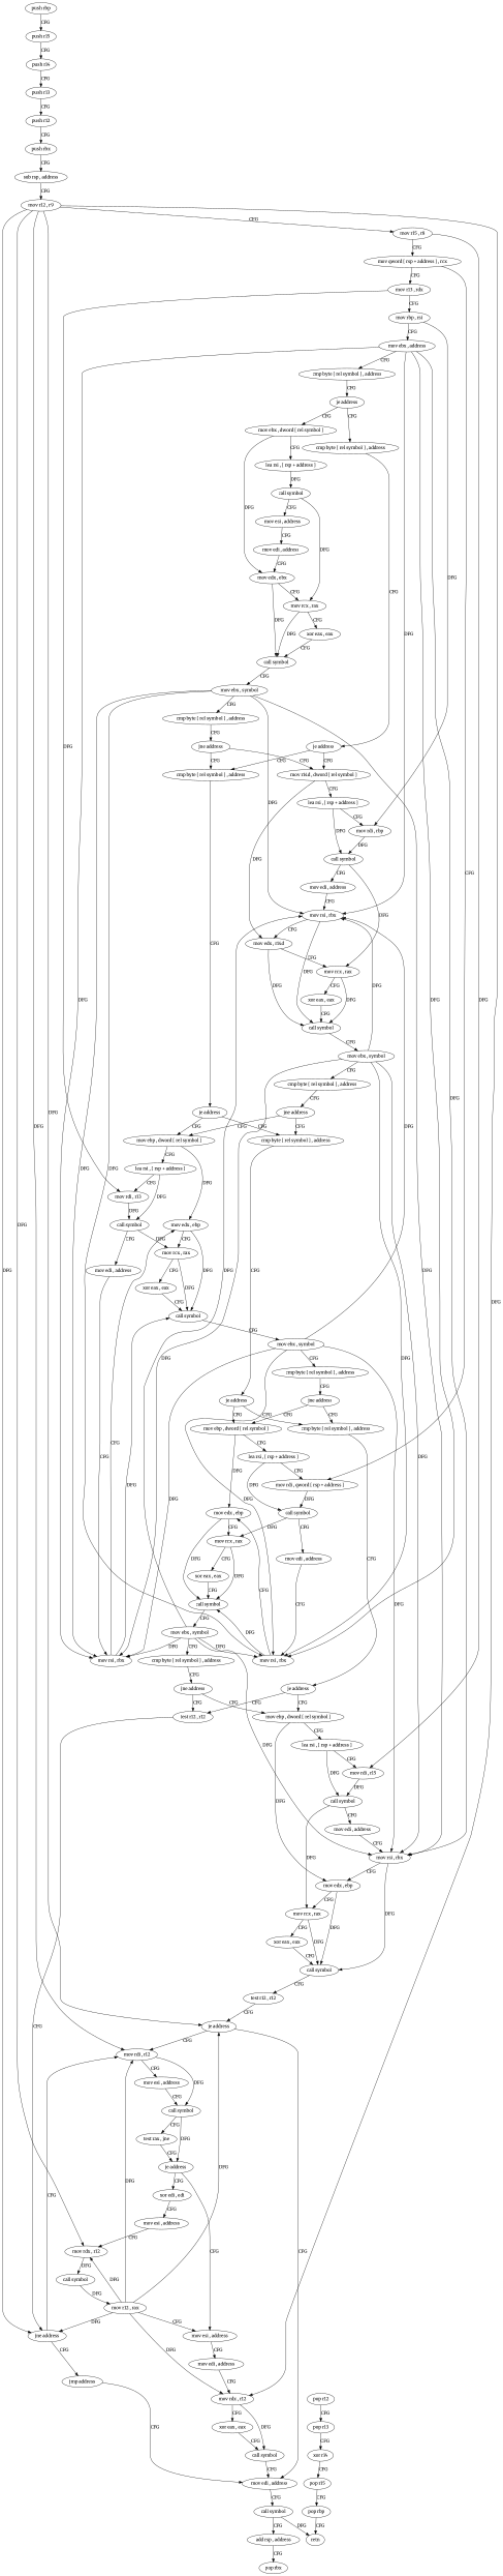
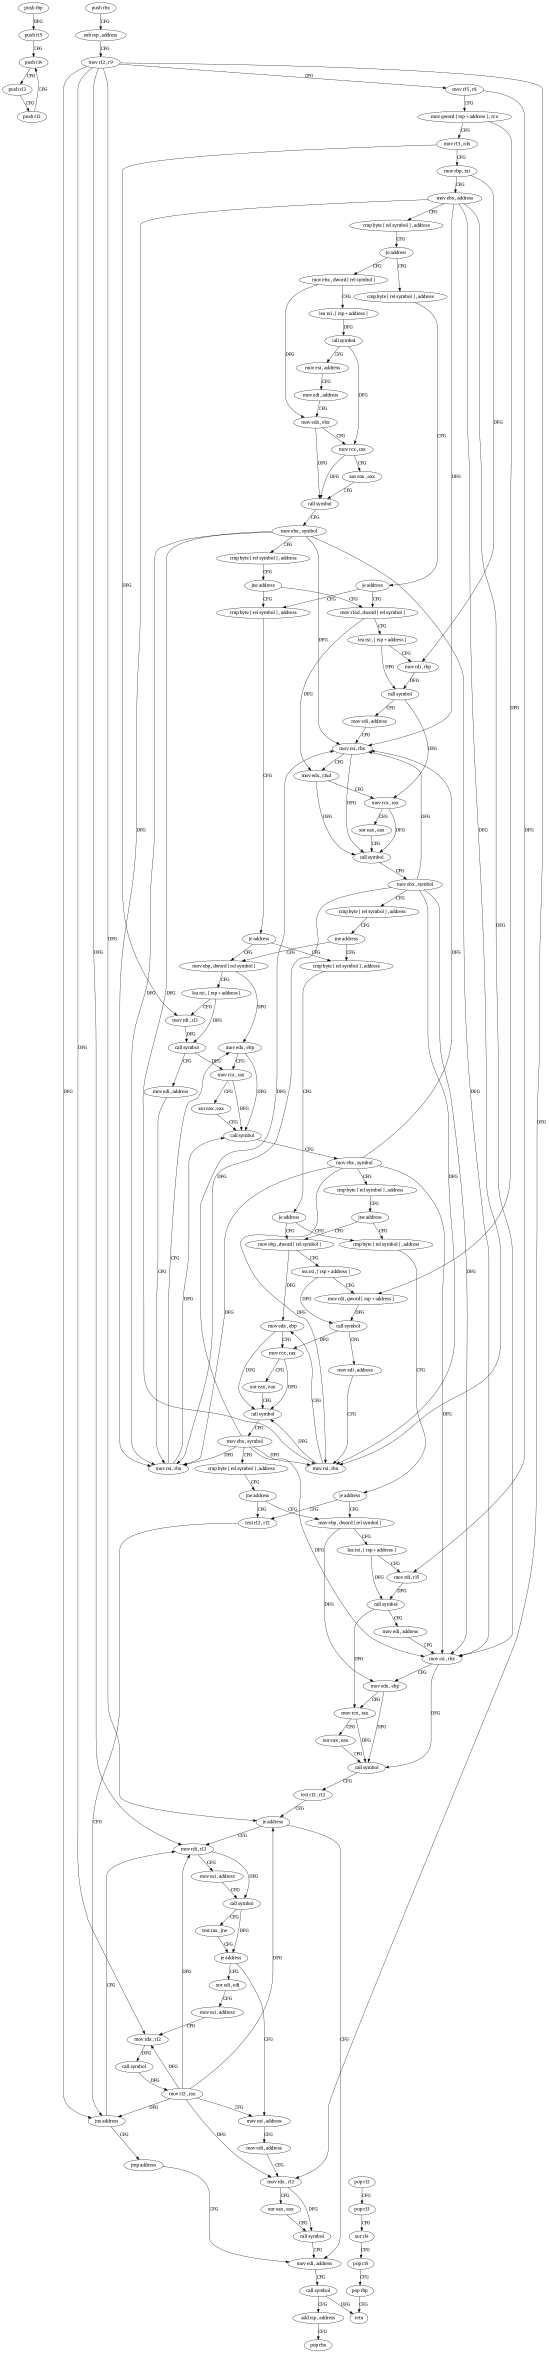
  digraph {
    fontname=Merriweather
    node [fontname=Merriweather]
    edge [fontname=Merriweather]
    n1 [label="push rbp"]
    n2 [label="push r15"]
    n3 [label="push r14"]
    n4 [label="push r13"]
    n5 [label="push r12"]
    n6 [label="push rbx"]
    n7 [label="sub rsp , address"]
    n8 [label="mov r12 , r9"]
    n9 [label="mov r15 , r8"]
    n10 [label="je address"]
    n11 [label="mov rdi , r12"]
    n12 [label="jne address"]
    n13 [label="mov rdx , r12"]
    n14 [label="mov rdx , r12"]
    n15 [label="mov qword [ rsp + address ] , rcx"]
    n16 [label="mov rdi , r15"]
    n17 [label="mov edi , address"]
    n18 [label="mov esi , address"]
    n19 [label="call symbol"]
    n20 [label="jmp address"]
    n21 [label="xor eax , eax"]
    n22 [label="call symbol"]
    n23 [label="call symbol"]
    n24 [label="mov r13 , rdx"]
    n25 [label="mov rdi , qword [ rsp + address ]"]
    n26 [label="call symbol"]
    n27 [label="mov rbp , rsi"]
    n28 [label="mov rdi , r13"]
    n29 [label="call symbol"]
    n30 [label="mov ebx , address"]
    n31 [label="mov rdi , rbp"]
    n32 [label="call symbol"]
    n33 [label="cmp byte [ rel symbol ] , address"]
    n34 [label="mov rsi , rbx"]
    n35 [label="mov rsi , rbx"]
    n36 [label="mov rsi , rbx"]
    n37 [label="mov rsi , rbx"]
    n38 [label="call symbol"]
    n39 [label="je address"]
    n40 [label="mov edx , r14d"]
    n41 [label="call symbol"]
    n42 [label="mov edx , ebp"]
    n43 [label="call symbol"]
    n44 [label="mov edx , ebp"]
    n45 [label="call symbol"]
    n46 [label="mov edx , ebp"]
    n47 [label="call symbol"]
    n48 [label="mov ebx , dword [ rel symbol ]"]
    n49 [label="cmp byte [ rel symbol ] , address"]
    n50 [label="lea rsi , [ rsp + address ]"]
    n51 [label="mov edx , ebx"]
    n52 [label="je address"]
    n53 [label="call symbol"]
    n54 [label="mov rcx , rax"]
    n55 [label="call symbol"]
    n56 [label="cmp byte [ rel symbol ] , address"]
    n57 [label="mov r14d , dword [ rel symbol ]"]
    n58 [label="mov esi , address"]
    n59 [label="mov edi , address"]
    n60 [label="xor eax , eax"]
    n61 [label="mov ebx , symbol"]
    n62 [label="cmp byte [ rel symbol ] , address"]
    n63 [label="jne address"]
    n64 [label="je address"]
    n65 [label="lea rsi , [ rsp + address ]"]
    n66 [label="mov ebp , dword [ rel symbol ]"]
    n67 [label="cmp byte [ rel symbol ] , address"]
    n68 [label="mov rcx , rax"]
    n69 [label="lea rsi , [ rsp + address ]"]
    n70 [label="je address"]
    n71 [label="mov rcx , rax"]
    n72 [label="cmp byte [ rel symbol ] , address"]
    n73 [label="mov ebp , dword [ rel symbol ]"]
    n74 [label="mov edi , address"]
    n75 [label="xor eax , eax"]
    n76 [label="mov ebx , symbol"]
    n77 [label="cmp byte [ rel symbol ] , address"]
    n78 [label="jne address"]
    n79 [label="mov edi , address"]
    n80 [label="xor eax , eax"]
    n81 [label="mov ebx , symbol"]
    n82 [label="cmp byte [ rel symbol ] , address"]
    n83 [label="jne address"]
    n84 [label="je address"]
    n85 [label="lea rsi , [ rsp + address ]"]
    n86 [label="mov ebp , dword [ rel symbol ]"]
    n87 [label="test r12 , r12"]
    n88 [label="mov rcx , rax"]
    n89 [label="lea rsi , [ rsp + address ]"]
    n90 [label="mov rcx , rax"]
    n91 [label="mov edi , address"]
    n92 [label="xor eax , eax"]
    n93 [label="mov ebx , symbol"]
    n94 [label="cmp byte [ rel symbol ] , address"]
    n95 [label="jne address"]
    n96 [label="mov edi , address"]
    n97 [label="xor eax , eax"]
    n98 [label="test r12 , r12"]
    n99 [label="call symbol"]
    n100 [label="add rsp , address"]
    n101 [label=retn]
    n102 [label="test rax , jne"]
    n103 [label="je address"]
    n104 [label="pop rbx"]
    n105 [label="pop r12"]
    n106 [label="pop r13"]
    n107 [label="xor r14"]
    n108 [label="pop r15"]
    n109 [label="pop rbp"]
    n110 [label="mov esi , address"]
    n111 [label="xor edi , edi"]
    n112 [label="mov edi , address"]
    n113 [label="mov esi , address"]
    n114 [label="mov r12 , rax"]
-   n1 -> n2 [label=CFG]
+   n1 -> n2 [label=DFG]
    n2 -> n3 [label=CFG]
    n3 -> n4 [label=CFG]
    n4 -> n5 [label=CFG]
-   n5 -> n6 [label=CFG]
+   n5 -> n3 [label=CFG]
    n6 -> n7 [label=CFG]
    n7 -> n8 [label=CFG]
    n8 -> n9 [label=CFG]
    n8 -> n10 [label=DFG]
    n8 -> n11 [label=DFG]
    n8 -> n12 [label=DFG]
    n8 -> n13 [label=DFG]
    n8 -> n14 [label=DFG]
    n9 -> n15 [label=CFG]
    n9 -> n16 [label=DFG]
    n10 -> n11 [label=CFG]
    n10 -> n17 [label=CFG]
    n11 -> n18 [label=CFG]
    n11 -> n19 [label=DFG]
    n12 -> n11 [label=CFG]
    n12 -> n20 [label=CFG]
    n13 -> n21 [label=CFG]
    n13 -> n22 [label=DFG]
    n14 -> n23 [label=DFG]
    n15 -> n24 [label=CFG]
-   n15 -> n25 [label=CFG]
+   n15 -> n25 [label=DFG]
    n16 -> n26 [label=DFG]
    n17 -> n99 [label=CFG]
    n18 -> n19 [label=CFG]
    n19 -> n102 [label=CFG]
    n19 -> n103 [label=DFG]
    n20 -> n17 [label=CFG]
    n21 -> n22 [label=CFG]
    n22 -> n17 [label=CFG]
    n23 -> n114 [label=DFG]
    n24 -> n27 [label=CFG]
    n24 -> n28 [label=DFG]
    n25 -> n29 [label=DFG]
    n26 -> n90 [label=DFG]
    n26 -> n96 [label=CFG]
    n27 -> n30 [label=CFG]
    n27 -> n31 [label=DFG]
    n28 -> n32 [label=DFG]
    n29 -> n88 [label=DFG]
    n29 -> n91 [label=CFG]
    n30 -> n33 [label=CFG]
    n30 -> n34 [label=DFG]
    n30 -> n35 [label=DFG]
    n30 -> n36 [label=DFG]
    n30 -> n37 [label=DFG]
    n31 -> n38 [label=DFG]
    n32 -> n71 [label=DFG]
    n32 -> n79 [label=CFG]
    n33 -> n39 [label=CFG]
    n34 -> n40 [label=CFG]
    n34 -> n41 [label=DFG]
    n35 -> n42 [label=CFG]
    n35 -> n43 [label=DFG]
    n36 -> n44 [label=CFG]
    n36 -> n45 [label=DFG]
    n37 -> n46 [label=CFG]
    n37 -> n47 [label=DFG]
    n38 -> n68 [label=DFG]
    n38 -> n74 [label=CFG]
    n39 -> n48 [label=CFG]
    n39 -> n49 [label=CFG]
    n40 -> n41 [label=DFG]
    n40 -> n68 [label=CFG]
    n41 -> n76 [label=CFG]
    n42 -> n43 [label=DFG]
    n42 -> n71 [label=CFG]
    n43 -> n81 [label=CFG]
    n44 -> n45 [label=DFG]
    n44 -> n88 [label=CFG]
    n45 -> n93 [label=CFG]
    n46 -> n47 [label=DFG]
    n46 -> n90 [label=CFG]
    n47 -> n98 [label=CFG]
    n48 -> n50 [label=CFG]
    n48 -> n51 [label=DFG]
    n49 -> n52 [label=CFG]
    n50 -> n53 [label=DFG]
    n51 -> n54 [label=CFG]
    n51 -> n55 [label=DFG]
    n52 -> n56 [label=CFG]
    n52 -> n57 [label=CFG]
    n53 -> n54 [label=DFG]
    n53 -> n58 [label=CFG]
    n54 -> n55 [label=DFG]
    n54 -> n60 [label=CFG]
    n55 -> n61 [label=CFG]
    n56 -> n64 [label=CFG]
    n57 -> n40 [label=DFG]
    n57 -> n65 [label=CFG]
    n58 -> n59 [label=CFG]
    n59 -> n51 [label=CFG]
    n60 -> n55 [label=CFG]
    n61 -> n34 [label=DFG]
    n61 -> n35 [label=DFG]
    n61 -> n36 [label=DFG]
    n61 -> n37 [label=DFG]
    n61 -> n62 [label=CFG]
    n62 -> n63 [label=CFG]
    n63 -> n56 [label=CFG]
    n63 -> n57 [label=CFG]
    n64 -> n66 [label=CFG]
    n64 -> n67 [label=CFG]
    n65 -> n31 [label=CFG]
    n65 -> n38 [label=DFG]
    n66 -> n42 [label=DFG]
    n66 -> n69 [label=CFG]
    n67 -> n70 [label=CFG]
    n68 -> n41 [label=DFG]
    n68 -> n75 [label=CFG]
    n69 -> n28 [label=CFG]
    n69 -> n32 [label=DFG]
    n70 -> n72 [label=CFG]
    n70 -> n73 [label=CFG]
    n71 -> n43 [label=DFG]
    n71 -> n80 [label=CFG]
    n72 -> n84 [label=CFG]
    n73 -> n44 [label=DFG]
    n73 -> n85 [label=CFG]
    n74 -> n34 [label=CFG]
    n75 -> n41 [label=CFG]
    n76 -> n34 [label=DFG]
    n76 -> n35 [label=DFG]
    n76 -> n36 [label=DFG]
    n76 -> n37 [label=DFG]
    n76 -> n77 [label=CFG]
    n77 -> n78 [label=CFG]
    n78 -> n66 [label=CFG]
    n78 -> n67 [label=CFG]
    n79 -> n35 [label=CFG]
    n80 -> n43 [label=CFG]
    n81 -> n34 [label=DFG]
    n81 -> n35 [label=DFG]
    n81 -> n36 [label=DFG]
    n81 -> n37 [label=DFG]
    n81 -> n82 [label=CFG]
    n82 -> n83 [label=CFG]
    n83 -> n72 [label=CFG]
    n83 -> n73 [label=CFG]
    n84 -> n86 [label=CFG]
    n84 -> n87 [label=CFG]
    n85 -> n25 [label=CFG]
    n85 -> n29 [label=DFG]
    n86 -> n46 [label=DFG]
    n86 -> n89 [label=CFG]
    n87 -> n12 [label=CFG]
    n88 -> n45 [label=DFG]
    n88 -> n92 [label=CFG]
    n89 -> n16 [label=CFG]
    n89 -> n26 [label=DFG]
    n90 -> n47 [label=DFG]
    n90 -> n97 [label=CFG]
    n91 -> n36 [label=CFG]
    n92 -> n45 [label=CFG]
    n93 -> n34 [label=DFG]
    n93 -> n35 [label=DFG]
    n93 -> n36 [label=DFG]
    n93 -> n37 [label=DFG]
    n93 -> n94 [label=CFG]
    n94 -> n95 [label=CFG]
    n95 -> n86 [label=CFG]
    n95 -> n87 [label=CFG]
    n96 -> n37 [label=CFG]
    n97 -> n47 [label=CFG]
    n98 -> n10 [label=CFG]
    n99 -> n100 [label=CFG]
    n99 -> n101 [label=DFG]
    n100 -> n104 [label=CFG]
    n102 -> n103 [label=CFG]
    n103 -> n110 [label=CFG]
    n103 -> n111 [label=CFG]
    n105 -> n106 [label=CFG]
    n106 -> n107 [label=CFG]
    n107 -> n108 [label=CFG]
    n108 -> n109 [label=CFG]
    n109 -> n101 [label=CFG]
    n110 -> n112 [label=CFG]
    n111 -> n113 [label=CFG]
    n112 -> n13 [label=CFG]
    n113 -> n14 [label=CFG]
    n114 -> n10 [label=DFG]
    n114 -> n11 [label=DFG]
    n114 -> n12 [label=DFG]
    n114 -> n13 [label=DFG]
    n114 -> n14 [label=DFG]
    n114 -> n110 [label=CFG]
  }
